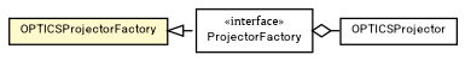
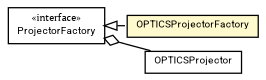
  digraph {
    fontname="PT Serif"
    nodesep=0.15
    rankdir=LR
    ranksep=0.25
    node [fontcolor=black fontname="PT Serif" fontsize=8 margin=0 shape=plaintext]
    edge [color=black dir=back fontname="PT Serif" fontsize=7 labelfontname=Roboto labelfontsize=7]
    n1 [height=0 label=<<table title="de.lmu.ifi.dbs.elki.visualization.projector.ProjectorFactory" border="0" cellborder="1" cellspacing="0" cellpadding="2" href="ProjectorFactory.html" target="_parent"> 		<tr><td><table border="0" cellspacing="0" cellpadding="1"> 		<tr><td align="center" balign="center"> &#171;interface&#187; </td></tr> 		<tr><td align="center" balign="center"> <font face="Roboto">ProjectorFactory</font> </td></tr> 		</table></td></tr> 		</table>> width=0]
    n2 [height=0 label=<<table title="de.lmu.ifi.dbs.elki.visualization.projector.OPTICSProjectorFactory" border="0" cellborder="1" cellspacing="0" cellpadding="2" bgcolor="lemonChiffon" href="OPTICSProjectorFactory.html" target="_parent"> 		<tr><td><table border="0" cellspacing="0" cellpadding="1"> 		<tr><td align="center" balign="center"> <font face="Roboto">OPTICSProjectorFactory</font> </td></tr> 		</table></td></tr> 		</table>> width=0]
    n3 [height=0 label=<<table title="de.lmu.ifi.dbs.elki.visualization.projector.OPTICSProjector" border="0" cellborder="1" cellspacing="0" cellpadding="2" href="OPTICSProjector.html" target="_parent"> 		<tr><td><table border="0" cellspacing="0" cellpadding="1"> 		<tr><td align="center" balign="center"> <font face="Roboto">OPTICSProjector</font> </td></tr> 		</table></td></tr> 		</table>> width=0]
-   n2 -> n1 [arrowtail=empty style=dashed weight=9]
+   n1 -> n2 [arrowtail=empty style=dashed weight=9]
    n1 -> n3 [arrowhead=none arrowtail=ediamond weight=4]
  }
